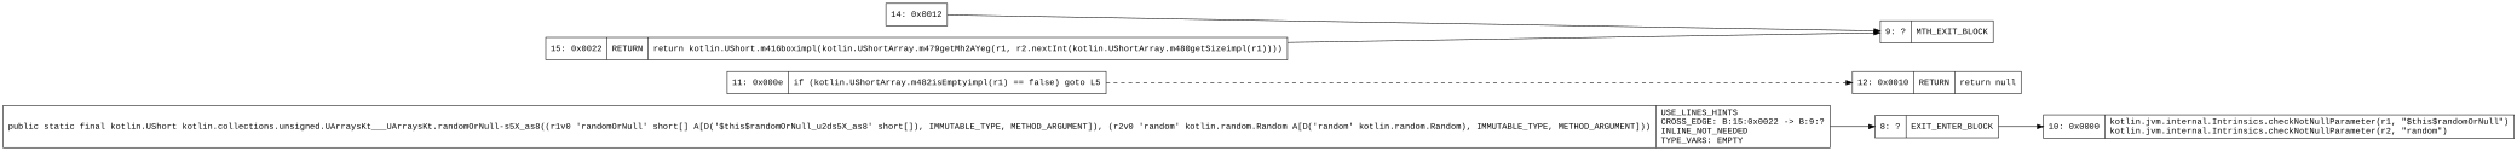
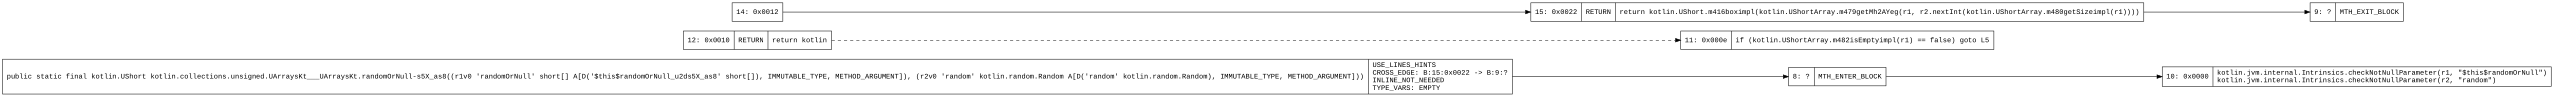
  digraph {
    fontname="Liberation Mono"
    rankdir=LR
    node [fontname="Liberation Mono" shape=record]
    edge [fontname="Liberation Mono"]
-   n1 [label="{8\:\ ?|EXIT_ENTER_BLOCK\l}"]
+   n1 [label="{8\:\ ?|MTH_ENTER_BLOCK\l}"]
    n2 [label="{10\:\ 0x0000|kotlin.jvm.internal.Intrinsics.checkNotNullParameter(r1, \"$this$randomOrNull\")\lkotlin.jvm.internal.Intrinsics.checkNotNullParameter(r2, \"random\")\l}"]
    n3 [label="{11\:\ 0x000e|if (kotlin.UShortArray.m482isEmptyimpl(r1) == false) goto L5\l}"]
-   n4 [label="{12\:\ 0x0010|RETURN\l|return null\l}"]
+   n4 [label="{12\:\ 0x0010|RETURN\l|return kotlin\l}"]
    n5 [label="{14\:\ 0x0012}"]
    n6 [label="{15\:\ 0x0022|RETURN\l|return kotlin.UShort.m416boximpl(kotlin.UShortArray.m479getMh2AYeg(r1, r2.nextInt(kotlin.UShortArray.m480getSizeimpl(r1))))\l}"]
    n7 [label="{9\:\ ?|MTH_EXIT_BLOCK\l}"]
    n8 [label="{public static final kotlin.UShort kotlin.collections.unsigned.UArraysKt___UArraysKt.randomOrNull\-s5X_as8((r1v0 'randomOrNull' short[] A[D('$this$randomOrNull_u2ds5X_as8' short[]), IMMUTABLE_TYPE, METHOD_ARGUMENT]), (r2v0 'random' kotlin.random.Random A[D('random' kotlin.random.Random), IMMUTABLE_TYPE, METHOD_ARGUMENT]))  | USE_LINES_HINTS\lCROSS_EDGE: B:15:0x0022 \-\> B:9:?\lINLINE_NOT_NEEDED\lTYPE_VARS: EMPTY\l}"]
    n1 -> n2
-   n3 -> n4 [style=dashed]
-   n5 -> n7
+   n4 -> n3 [style=dashed]
+   n5 -> n6
    n6 -> n7
    n8 -> n1
  }
